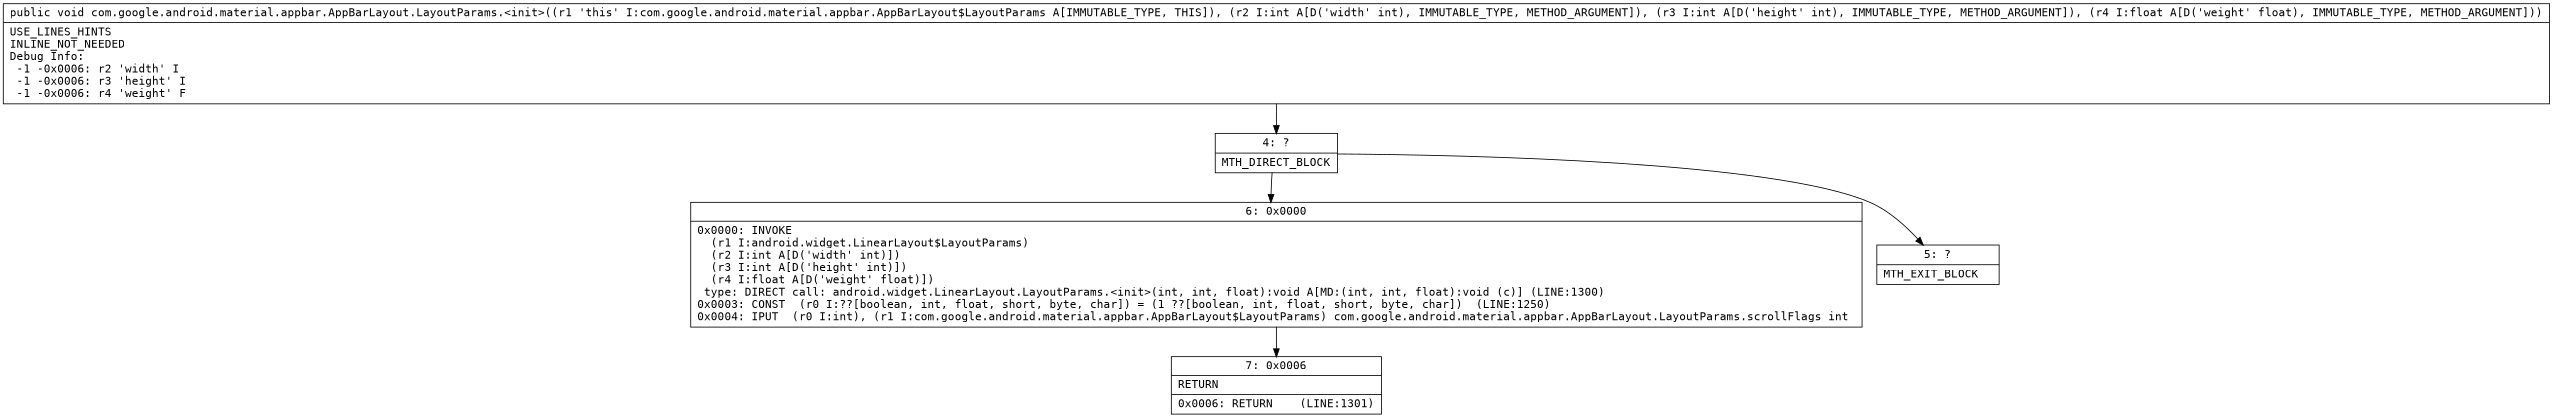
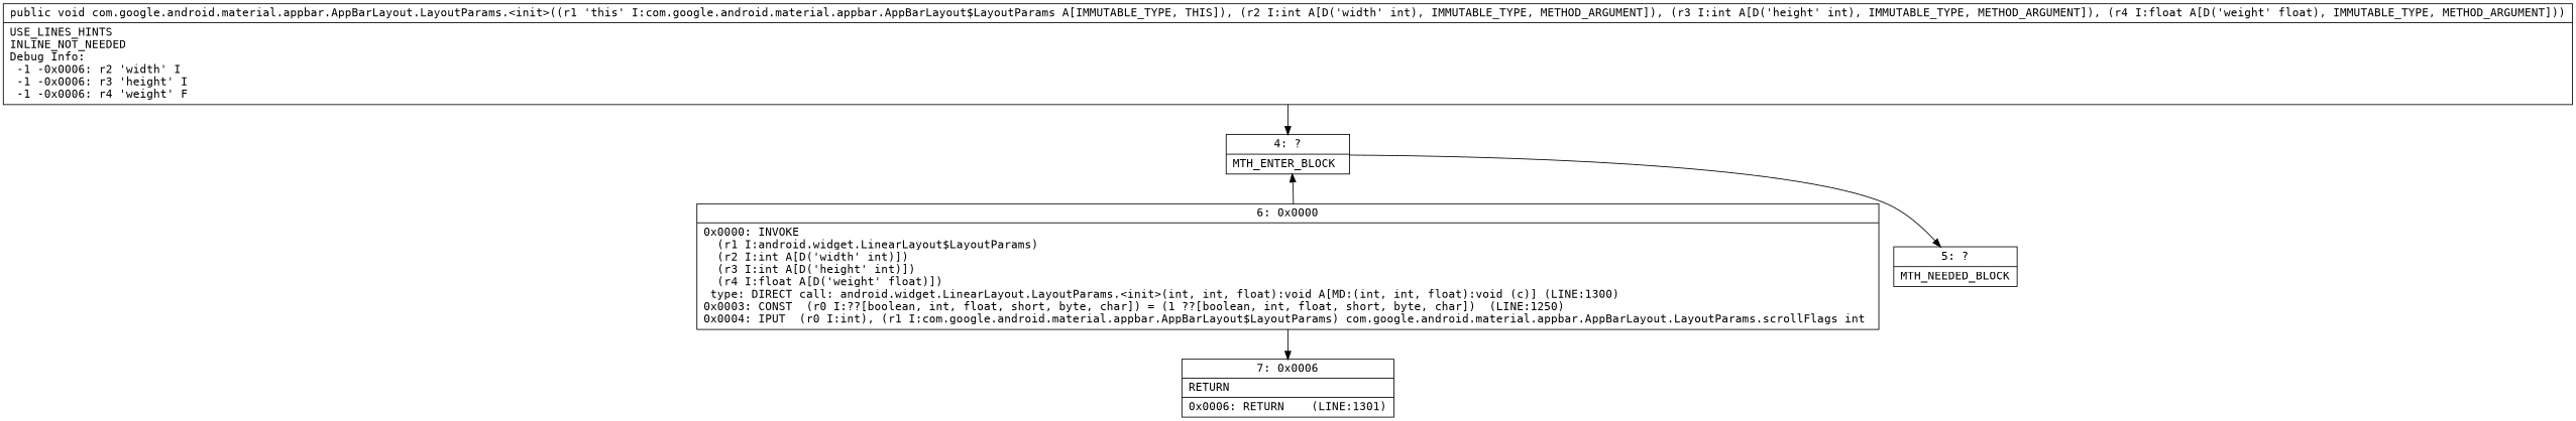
  digraph {
    fontname="DejaVu Sans Mono"
    node [fontname="DejaVu Sans Mono" shape=record]
    edge [fontname="DejaVu Sans Mono"]
-   n1 [label="{4\:\ ?|MTH_DIRECT_BLOCK\l}"]
+   n1 [label="{4\:\ ?|MTH_ENTER_BLOCK\l}"]
    n2 [label="{6\:\ 0x0000|0x0000: INVOKE  \l  (r1 I:android.widget.LinearLayout$LayoutParams)\l  (r2 I:int A[D('width' int)])\l  (r3 I:int A[D('height' int)])\l  (r4 I:float A[D('weight' float)])\l type: DIRECT call: android.widget.LinearLayout.LayoutParams.\<init\>(int, int, float):void A[MD:(int, int, float):void (c)] (LINE:1300)\l0x0003: CONST  (r0 I:??[boolean, int, float, short, byte, char]) = (1 ??[boolean, int, float, short, byte, char])  (LINE:1250)\l0x0004: IPUT  (r0 I:int), (r1 I:com.google.android.material.appbar.AppBarLayout$LayoutParams) com.google.android.material.appbar.AppBarLayout.LayoutParams.scrollFlags int \l}"]
-   n3 [label="{5\:\ ?|MTH_EXIT_BLOCK\l}"]
+   n3 [label="{5\:\ ?|MTH_NEEDED_BLOCK\l}"]
    n4 [label="{7\:\ 0x0006|RETURN\l|0x0006: RETURN    (LINE:1301)\l}"]
    n5 [label="{public void com.google.android.material.appbar.AppBarLayout.LayoutParams.\<init\>((r1 'this' I:com.google.android.material.appbar.AppBarLayout$LayoutParams A[IMMUTABLE_TYPE, THIS]), (r2 I:int A[D('width' int), IMMUTABLE_TYPE, METHOD_ARGUMENT]), (r3 I:int A[D('height' int), IMMUTABLE_TYPE, METHOD_ARGUMENT]), (r4 I:float A[D('weight' float), IMMUTABLE_TYPE, METHOD_ARGUMENT]))  | USE_LINES_HINTS\lINLINE_NOT_NEEDED\lDebug Info:\l  \-1 \-0x0006: r2 'width' I\l  \-1 \-0x0006: r3 'height' I\l  \-1 \-0x0006: r4 'weight' F\l}"]
-   n1 -> n2
+   n2 -> n1
    n1 -> n3
    n2 -> n4
    n5 -> n1
  }
